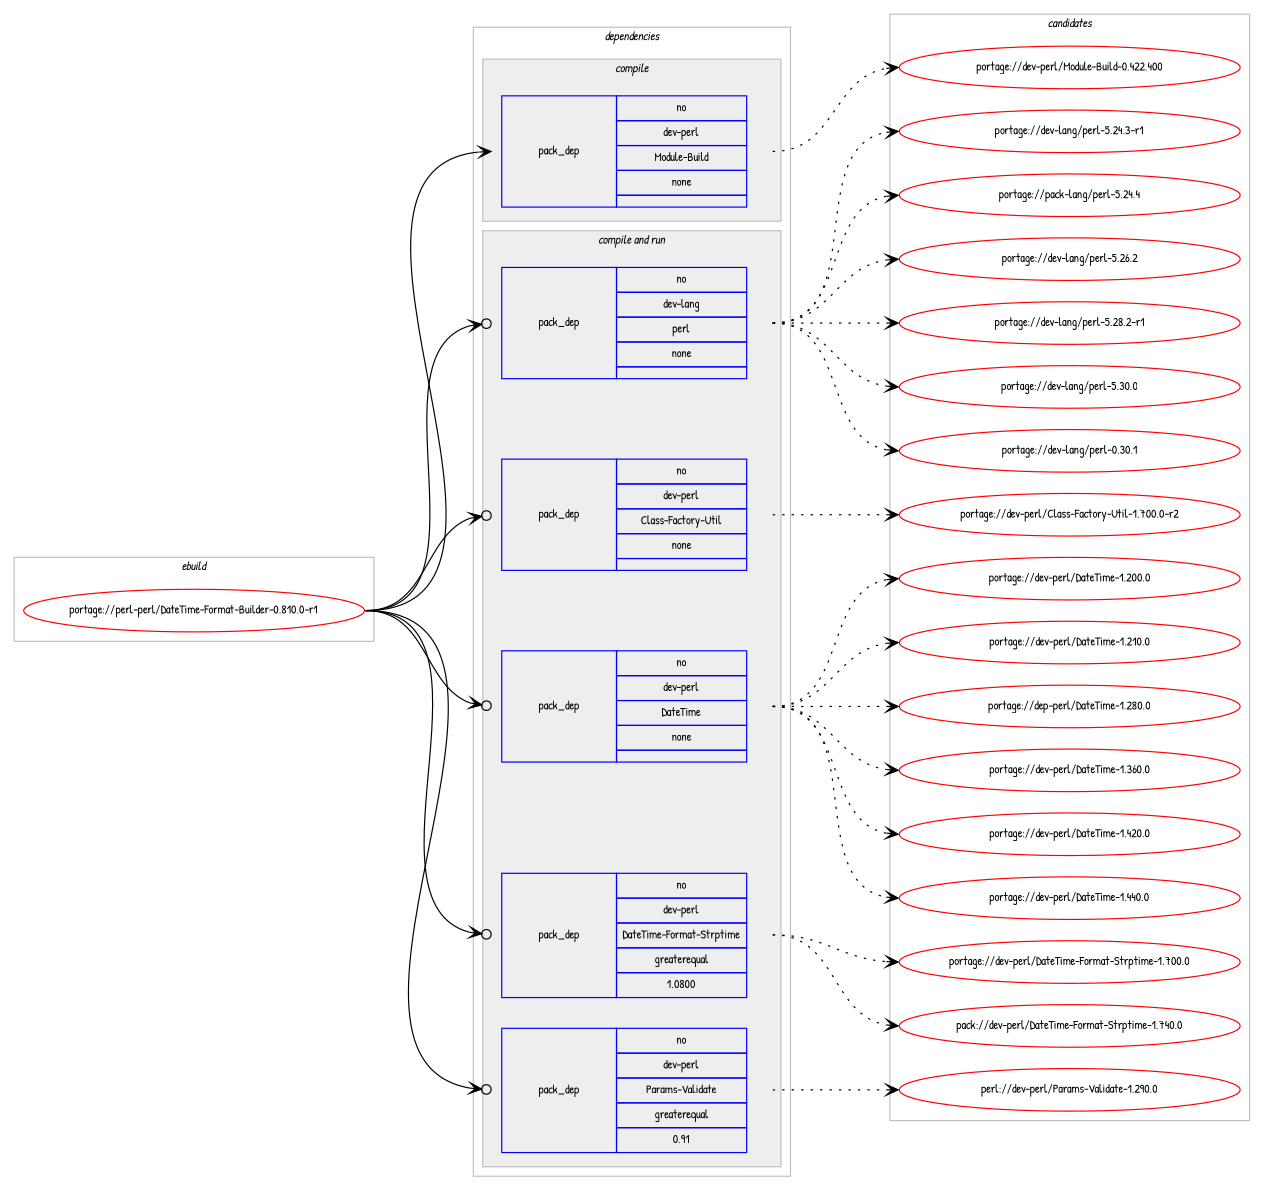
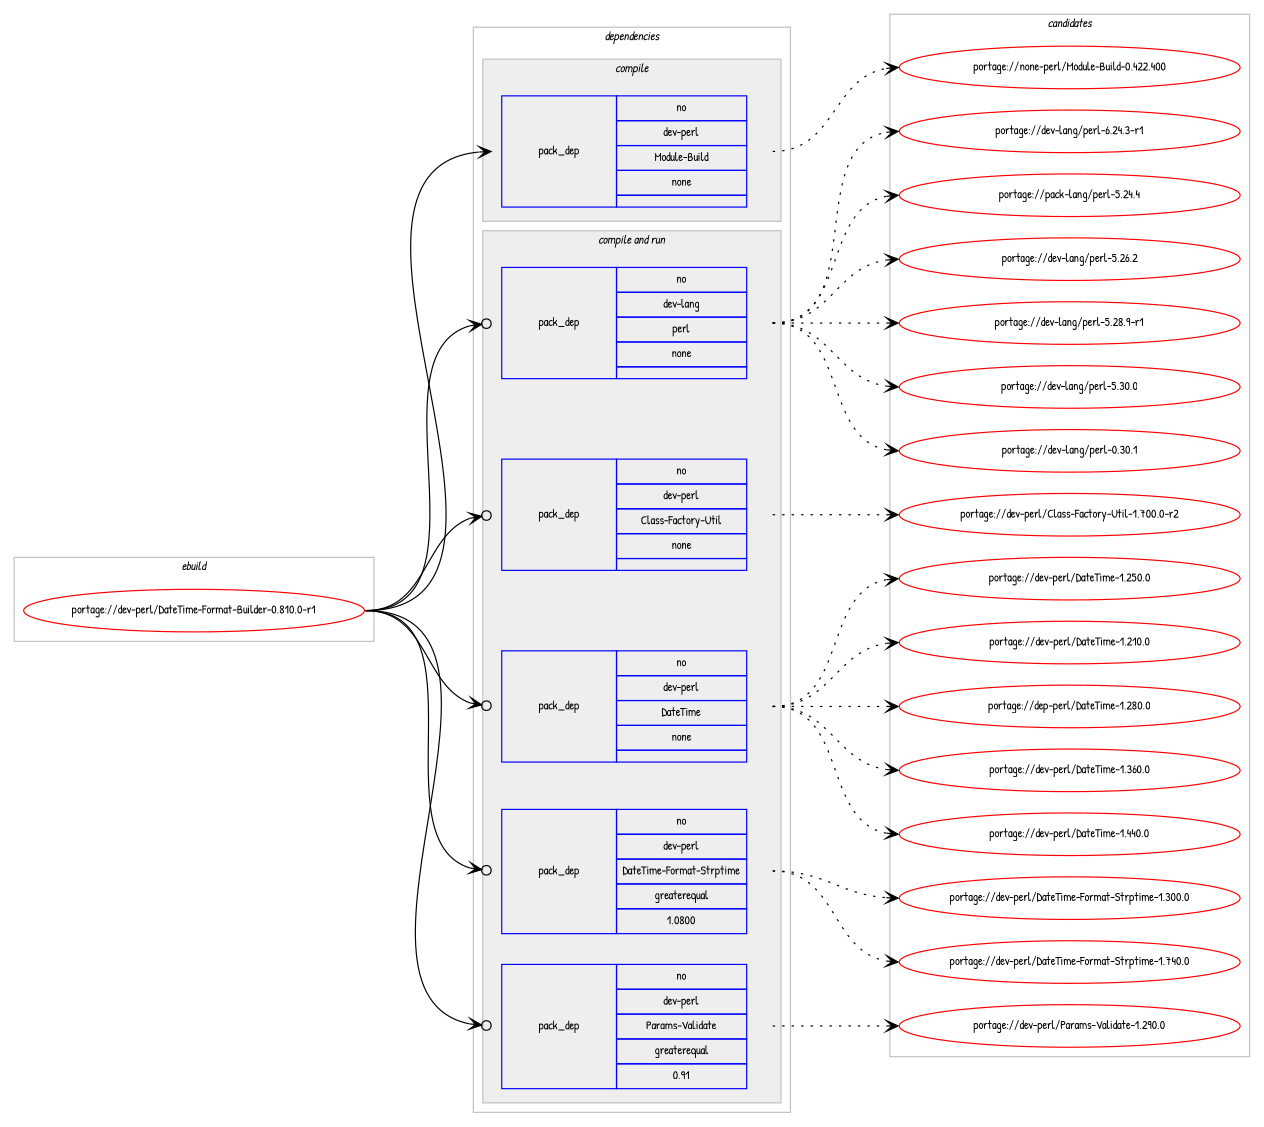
  digraph {
    compound=true
    concentrate=true
    fontname="Patrick Hand"
    fontsize=10
    newrank=true
    rankdir=LR
    ranksep=1.5
    node [color=red fontname="Patrick Hand" fontsize=10]
    edge [arrowhead=vee fontname="Patrick Hand" headport=w style=dotted tailport=e weight=100]
-   n1 [label="portage://perl-perl/DateTime-Format-Builder-0.810.0-r1" width=4]
+   n1 [label="portage://dev-perl/DateTime-Format-Builder-0.810.0-r1" width=4]
    n2 [color=blue label=<<TABLE BORDER="0" CELLBORDER="1" CELLSPACING="0" CELLPADDING="4" WIDTH="220"><TR><TD ROWSPAN="6" CELLPADDING="30">pack_dep</TD></TR><TR><TD WIDTH="110">no</TD></TR><TR><TD>dev-perl</TD></TR><TR><TD>Module-Build</TD></TR><TR><TD>none</TD></TR><TR><TD></TD></TR></TABLE>> shape=none]
    n3 [color=blue label=<<TABLE BORDER="0" CELLBORDER="1" CELLSPACING="0" CELLPADDING="4" WIDTH="220"><TR><TD ROWSPAN="6" CELLPADDING="30">pack_dep</TD></TR><TR><TD WIDTH="110">no</TD></TR><TR><TD>dev-lang</TD></TR><TR><TD>perl</TD></TR><TR><TD>none</TD></TR><TR><TD></TD></TR></TABLE>> shape=none]
    n4 [color=blue label=<<TABLE BORDER="0" CELLBORDER="1" CELLSPACING="0" CELLPADDING="4" WIDTH="220"><TR><TD ROWSPAN="6" CELLPADDING="30">pack_dep</TD></TR><TR><TD WIDTH="110">no</TD></TR><TR><TD>dev-perl</TD></TR><TR><TD>Class-Factory-Util</TD></TR><TR><TD>none</TD></TR><TR><TD></TD></TR></TABLE>> shape=none]
    n5 [color=blue label=<<TABLE BORDER="0" CELLBORDER="1" CELLSPACING="0" CELLPADDING="4" WIDTH="220"><TR><TD ROWSPAN="6" CELLPADDING="30">pack_dep</TD></TR><TR><TD WIDTH="110">no</TD></TR><TR><TD>dev-perl</TD></TR><TR><TD>DateTime</TD></TR><TR><TD>none</TD></TR><TR><TD></TD></TR></TABLE>> shape=none]
    n6 [color=blue label=<<TABLE BORDER="0" CELLBORDER="1" CELLSPACING="0" CELLPADDING="4" WIDTH="220"><TR><TD ROWSPAN="6" CELLPADDING="30">pack_dep</TD></TR><TR><TD WIDTH="110">no</TD></TR><TR><TD>dev-perl</TD></TR><TR><TD>DateTime-Format-Strptime</TD></TR><TR><TD>greaterequal</TD></TR><TR><TD>1.0800</TD></TR></TABLE>> shape=none]
    n7 [color=blue label=<<TABLE BORDER="0" CELLBORDER="1" CELLSPACING="0" CELLPADDING="4" WIDTH="220"><TR><TD ROWSPAN="6" CELLPADDING="30">pack_dep</TD></TR><TR><TD WIDTH="110">no</TD></TR><TR><TD>dev-perl</TD></TR><TR><TD>Params-Validate</TD></TR><TR><TD>greaterequal</TD></TR><TR><TD>0.91</TD></TR></TABLE>> shape=none]
-   n8 [label="portage://dev-perl/Module-Build-0.422.400" width=4]
-   n9 [label="portage://dev-lang/perl-5.24.3-r1" width=4]
+   n8 [label="portage://none-perl/Module-Build-0.422.400" width=4]
+   n9 [label="portage://dev-lang/perl-6.24.3-r1" width=4]
    n10 [label="portage://pack-lang/perl-5.24.4" width=4]
    n11 [label="portage://dev-lang/perl-5.26.2" width=4]
-   n12 [label="portage://dev-lang/perl-5.28.2-r1" width=4]
+   n12 [label="portage://dev-lang/perl-5.28.9-r1" width=4]
    n13 [label="portage://dev-lang/perl-5.30.0" width=4]
    n14 [label="portage://dev-lang/perl-0.30.1" width=4]
    n15 [label="portage://dev-perl/Class-Factory-Util-1.700.0-r2" width=4]
-   n16 [label="portage://dev-perl/DateTime-1.200.0" width=4]
+   n16 [label="portage://dev-perl/DateTime-1.250.0" width=4]
    n17 [label="portage://dev-perl/DateTime-1.210.0" width=4]
    n18 [label="portage://dep-perl/DateTime-1.280.0" width=4]
    n19 [label="portage://dev-perl/DateTime-1.360.0" width=4]
-   n20 [label="portage://dev-perl/DateTime-1.420.0" width=4]
    n21 [label="portage://dev-perl/DateTime-1.440.0" width=4]
-   n22 [label="portage://dev-perl/DateTime-Format-Strptime-1.700.0" width=4]
-   n23 [label="pack://dev-perl/DateTime-Format-Strptime-1.740.0" width=4]
-   n24 [label="perl://dev-perl/Params-Validate-1.290.0" width=4]
+   n22 [label="portage://dev-perl/DateTime-Format-Strptime-1.300.0" width=4]
+   n23 [label="portage://dev-perl/DateTime-Format-Strptime-1.740.0" width=4]
+   n24 [label="portage://dev-perl/Params-Validate-1.290.0" width=4]
    subgraph cluster_1 {
      color=gray
      label=<<i>ebuild</i>>
      rank=same
      n1
    }
    subgraph cluster_2 {
      color=gray
      label=<<i>dependencies</i>>
      subgraph cluster_3 {
        color=gray
        fillcolor="#eeeeee"
        label=<<i>compile</i>>
        style=filled
        subgraph sub_4 {
          color=gray
          fillcolor="#eeeeee"
          label=<<i>compile</i>>
          style=filled
          n2
        }
      }
      subgraph cluster_5 {
        color=gray
        fillcolor="#eeeeee"
        label=<<i>compile and run</i>>
        style=filled
        subgraph sub_6 {
          color=gray
          fillcolor="#eeeeee"
          label=<<i>compile and run</i>>
          style=filled
          n3
        }
        subgraph sub_7 {
          color=gray
          fillcolor="#eeeeee"
          label=<<i>compile and run</i>>
          style=filled
          n4
        }
        subgraph sub_8 {
          color=gray
          fillcolor="#eeeeee"
          label=<<i>compile and run</i>>
          style=filled
          n5
        }
        subgraph sub_9 {
          color=gray
          fillcolor="#eeeeee"
          label=<<i>compile and run</i>>
          style=filled
          n6
        }
        subgraph sub_10 {
          color=gray
          fillcolor="#eeeeee"
          label=<<i>compile and run</i>>
          style=filled
          n7
        }
      }
      subgraph cluster_11 {
        color=gray
        fillcolor="#eeeeee"
        label=<<i>run</i>>
        style=filled
      }
    }
    subgraph cluster_12 {
      color=gray
      label=<<i>candidates</i>>
      rank=same
      subgraph sub_13 {
        color=black
        label=<<i>candidates</i>>
        nodesep=1
        rank=same
        n8
      }
      subgraph sub_14 {
        color=black
        label=<<i>candidates</i>>
        nodesep=1
        rank=same
        n9
        n10
        n11
        n12
        n13
        n14
      }
      subgraph sub_15 {
        color=black
        label=<<i>candidates</i>>
        nodesep=1
        rank=same
        n15
      }
      subgraph sub_16 {
        color=black
        label=<<i>candidates</i>>
        nodesep=1
        rank=same
        n16
        n17
        n18
        n19
-       n20
        n21
      }
      subgraph sub_17 {
        color=black
        label=<<i>candidates</i>>
        nodesep=1
        rank=same
        n22
        n23
      }
      subgraph sub_18 {
        color=black
        label=<<i>candidates</i>>
        nodesep=1
        rank=same
        n24
      }
    }
    n1 -> n2 [style=solid weight=20]
    n1 -> n3 [arrowhead=odotvee style=solid weight=20]
    n1 -> n4 [arrowhead=odotvee style=solid weight=20]
    n1 -> n5 [arrowhead=odotvee style=solid weight=20]
    n1 -> n6 [arrowhead=odotvee style=solid weight=20]
    n1 -> n7 [arrowhead=odotvee style=solid weight=20]
    n2 -> n8
    n3 -> n9
    n3 -> n10
    n3 -> n11
    n3 -> n12
    n3 -> n13
    n3 -> n14
    n4 -> n15
    n5 -> n16
    n5 -> n17
    n5 -> n18
    n5 -> n19
-   n5 -> n20
    n5 -> n21
    n6 -> n22
    n6 -> n23
    n7 -> n24
  }
